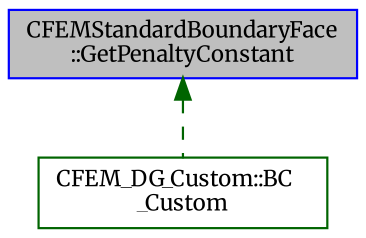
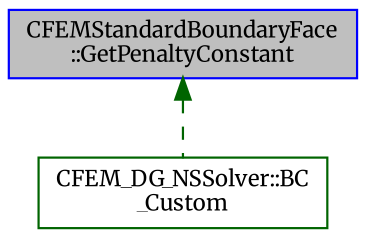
  digraph {
    rankdir=TB
    fontname=Merriweather
    node [fontname=Merriweather fontsize=10 shape=record style=filled]
    n1 [color=blue fillcolor=grey75 fontcolor=black height=0.2 label="CFEMStandardBoundaryFace\l::GetPenaltyConstant" width=0.4]
-   n2 [color=darkgreen fillcolor=white height=0.2 label="CFEM_DG_Custom::BC\l_Custom" width=0.4]
+   n2 [color=darkgreen fillcolor=white height=0.2 label="CFEM_DG_NSSolver::BC\l_Custom" width=0.4]
    n1 -> n2 [color=darkgreen dir=back fontname=Merriweather fontsize=10 labelfontname=Helvetica labelfontsize=10 style=dashed]
  }
